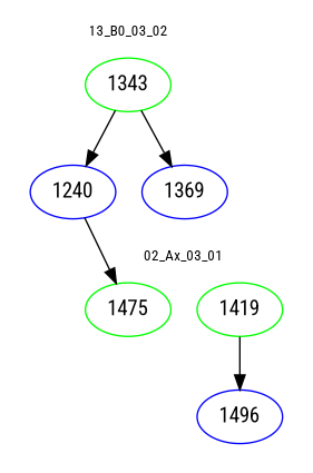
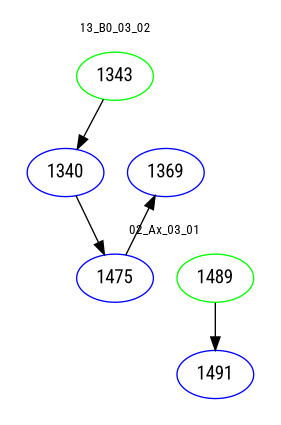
  digraph {
    fontname="Roboto Condensed"
    node [color=blue fontname="Roboto Condensed"]
    edge [color=black fontname="Roboto Condensed"]
-   n1 [color=green label=1419]
-   n2 [color=green label=1475]
-   n3 [label=1496]
+   n1 [color=green label=1489]
+   n2 [label=1475]
+   n3 [label=1491]
    n4 [color=green label=1343]
-   n5 [label=1240]
+   n5 [label=1340]
    n6 [label=1369]
    subgraph cluster_1 {
      color=white
      fontsize=10
      label="02_Ax_03_01"
      n1
      n2
      n3
    }
    subgraph cluster_2 {
      color=white
      fontsize=10
      label="13_B0_03_02"
      n4
      n5
      n6
    }
    n1 -> n3
    n4 -> n5
-   n4 -> n6
+   n2 -> n6
    n5 -> n2
  }
